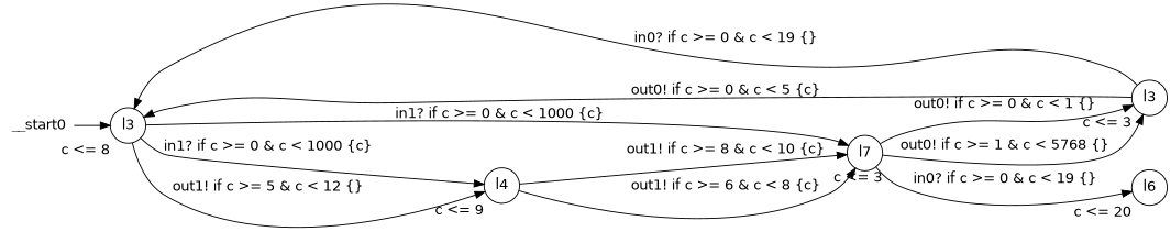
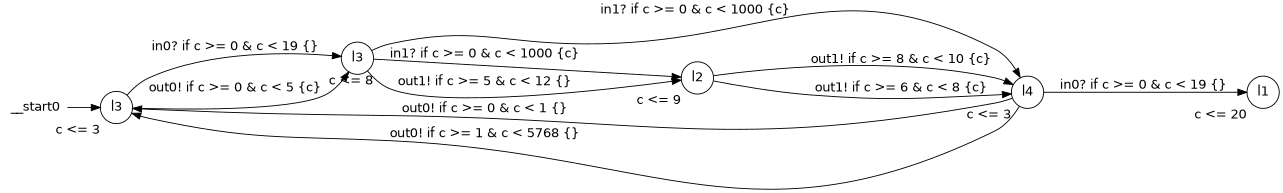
  digraph {
    fontname="DejaVu Sans"
    rankdir=LR
    node [fontname="DejaVu Sans" shape=circle margin=0 xlabel="c <= 3"]
    edge [fontname="DejaVu Sans"]
    __start0 [shape=none margin="" xlabel=""]
    n2 [label=l3]
    n3 [label=l3 xlabel="c <= 8"]
-   n4 [label=l7]
-   n5 [label=l4 xlabel="c <= 9"]
-   n6 [label=l6 xlabel="c <= 20"]
-   __start0 -> n3
+   n4 [label=l4]
+   n5 [label=l2 xlabel="c <= 9"]
+   n6 [label=l1 xlabel="c <= 20"]
+   __start0 -> n2
    n2 -> n3 [label="in0? if c >= 0 & c < 19 {} "]
    n2 -> n3 [label="out0! if c >= 0 & c < 5 {c} "]
    n3 -> n4 [label="in1? if c >= 0 & c < 1000 {c} "]
    n3 -> n5 [label="in1? if c >= 0 & c < 1000 {c} "]
    n3 -> n5 [label="out1! if c >= 5 & c < 12 {} "]
    n4 -> n2 [label="out0! if c >= 0 & c < 1 {} "]
    n4 -> n2 [label="out0! if c >= 1 & c < 5768 {} "]
    n4 -> n6 [label="in0? if c >= 0 & c < 19 {} "]
    n5 -> n4 [label="out1! if c >= 8 & c < 10 {c} "]
    n5 -> n4 [label="out1! if c >= 6 & c < 8 {c} "]
  }
